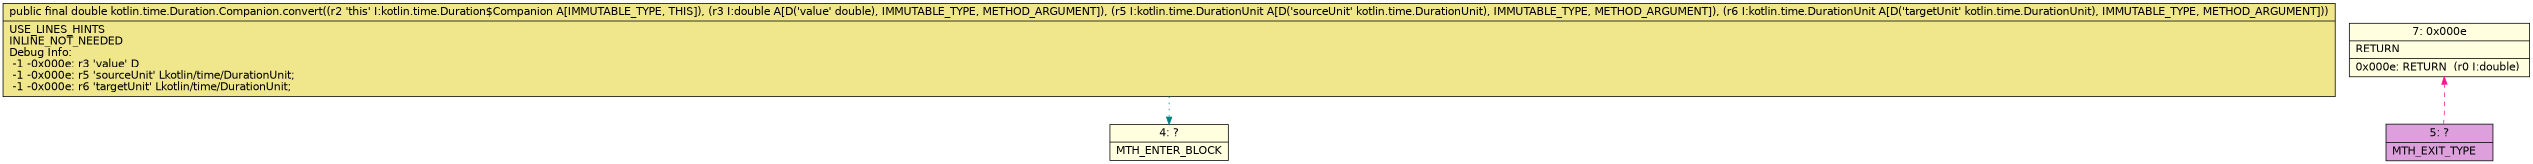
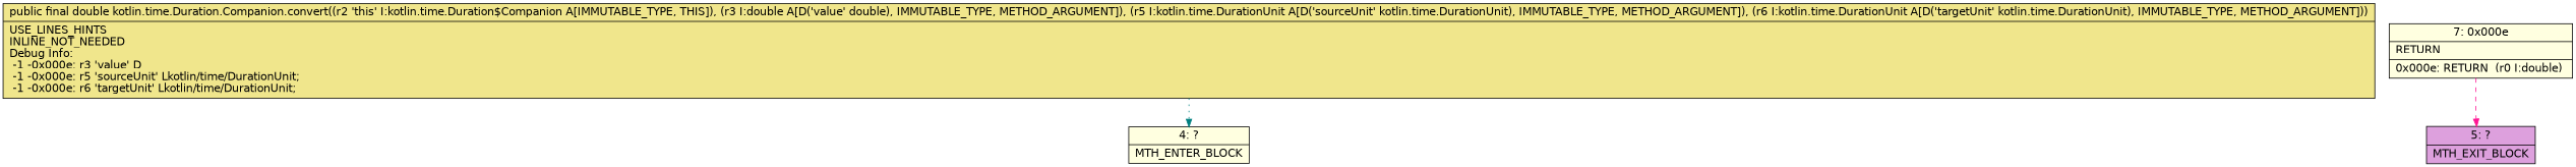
  digraph {
    fontname="DejaVu Sans"
    node [fillcolor=lightyellow fontname="DejaVu Sans" shape=record style=filled]
    edge [fontname="DejaVu Sans"]
    n1 [label="{4\:\ ?|MTH_ENTER_BLOCK\l}"]
    n2 [label="{7\:\ 0x000e|RETURN\l|0x000e: RETURN  (r0 I:double) \l}"]
-   n3 [fillcolor=plum label="{5\:\ ?|MTH_EXIT_TYPE\l}"]
+   n3 [fillcolor=plum label="{5\:\ ?|MTH_EXIT_BLOCK\l}"]
    n4 [fillcolor=khaki label="{public final double kotlin.time.Duration.Companion.convert((r2 'this' I:kotlin.time.Duration$Companion A[IMMUTABLE_TYPE, THIS]), (r3 I:double A[D('value' double), IMMUTABLE_TYPE, METHOD_ARGUMENT]), (r5 I:kotlin.time.DurationUnit A[D('sourceUnit' kotlin.time.DurationUnit), IMMUTABLE_TYPE, METHOD_ARGUMENT]), (r6 I:kotlin.time.DurationUnit A[D('targetUnit' kotlin.time.DurationUnit), IMMUTABLE_TYPE, METHOD_ARGUMENT]))  | USE_LINES_HINTS\lINLINE_NOT_NEEDED\lDebug Info:\l  \-1 \-0x000e: r3 'value' D\l  \-1 \-0x000e: r5 'sourceUnit' Lkotlin\/time\/DurationUnit;\l  \-1 \-0x000e: r6 'targetUnit' Lkotlin\/time\/DurationUnit;\l}"]
-   n3 -> n2 [color=deeppink style=dashed]
+   n2 -> n3 [color=deeppink style=dashed]
    n4 -> n1 [color=teal style=dotted]
  }
